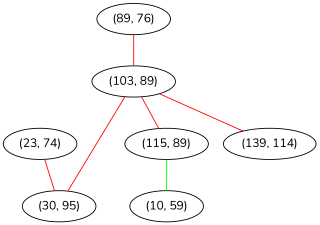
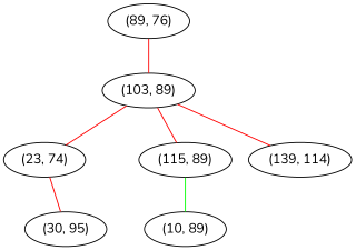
  graph {
    fontname=Nunito
    node [fontname=Nunito]
    edge [color=red fontname=Nunito weight=1]
    "(23, 74)"
    "(30, 95)"
    "(89, 76)"
    "(103, 89)"
    "(115, 89)"
    "(139, 114)"
-   "(10, 59)"
+   "(10, 59)" [label="(10, 89)"]
    "(23, 74)" -- "(30, 95)"
    "(89, 76)" -- "(103, 89)"
-   "(103, 89)" -- "(30, 95)"
+   "(103, 89)" -- "(23, 74)"
    "(103, 89)" -- "(115, 89)"
    "(103, 89)" -- "(139, 114)"
    "(115, 89)" -- "(10, 59)" [color=green weight=2]
  }
